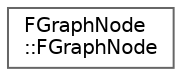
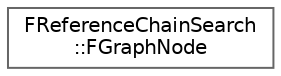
  digraph {
    rankdir=LR
-   n1 [color=grey40 fillcolor=white fontname=Helvetica fontsize=10 height=0.2 label="FGraphNode\l::FGraphNode" shape=box style=filled width=0.4]
+   n1 [color=grey40 fillcolor=white fontname=Helvetica fontsize=10 height=0.2 label="FReferenceChainSearch\l::FGraphNode" shape=box style=filled width=0.4]
  }
